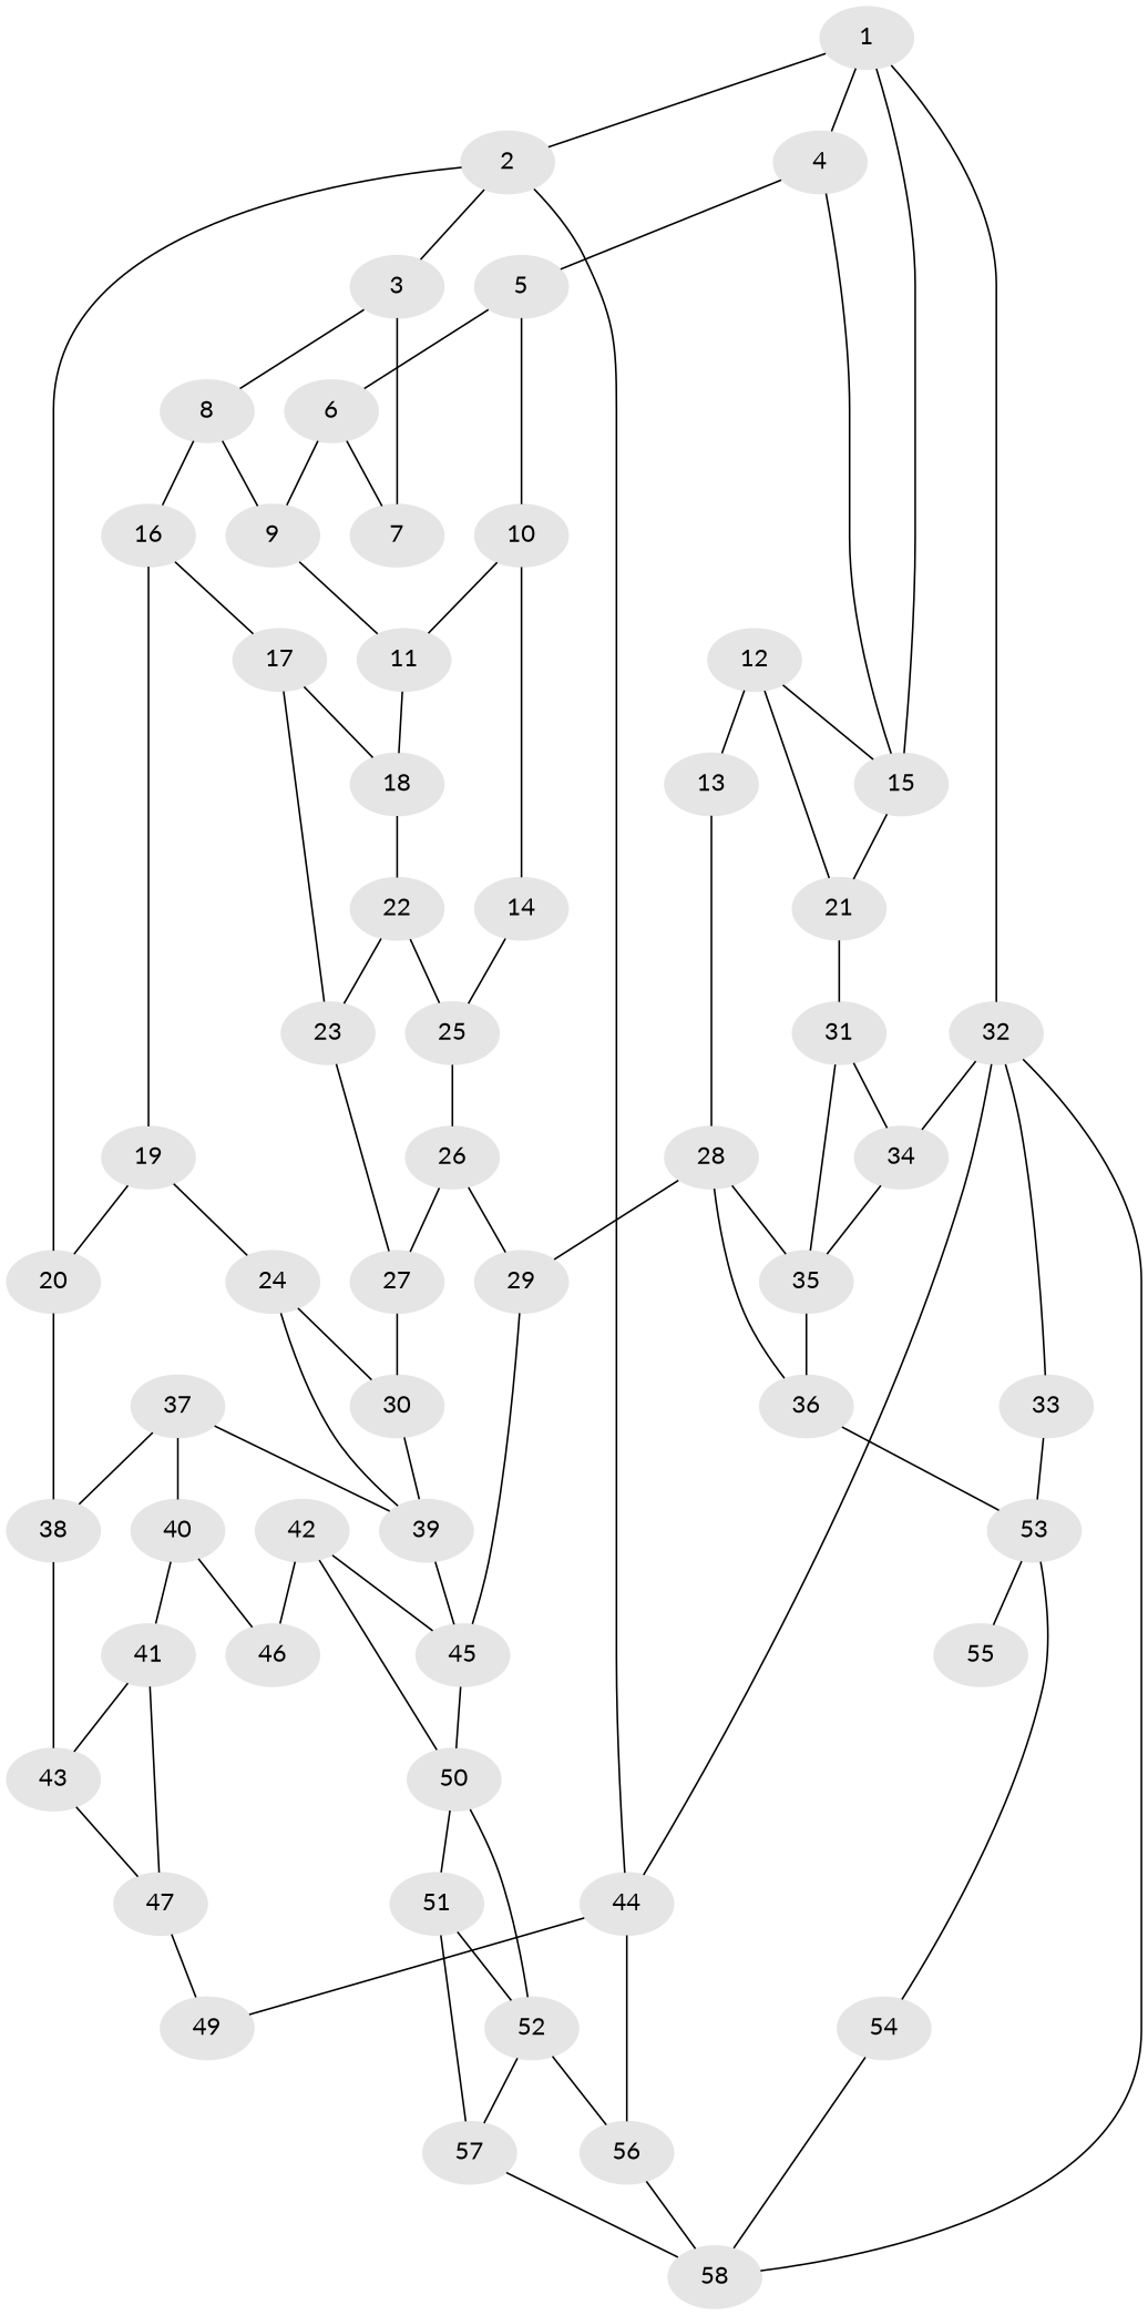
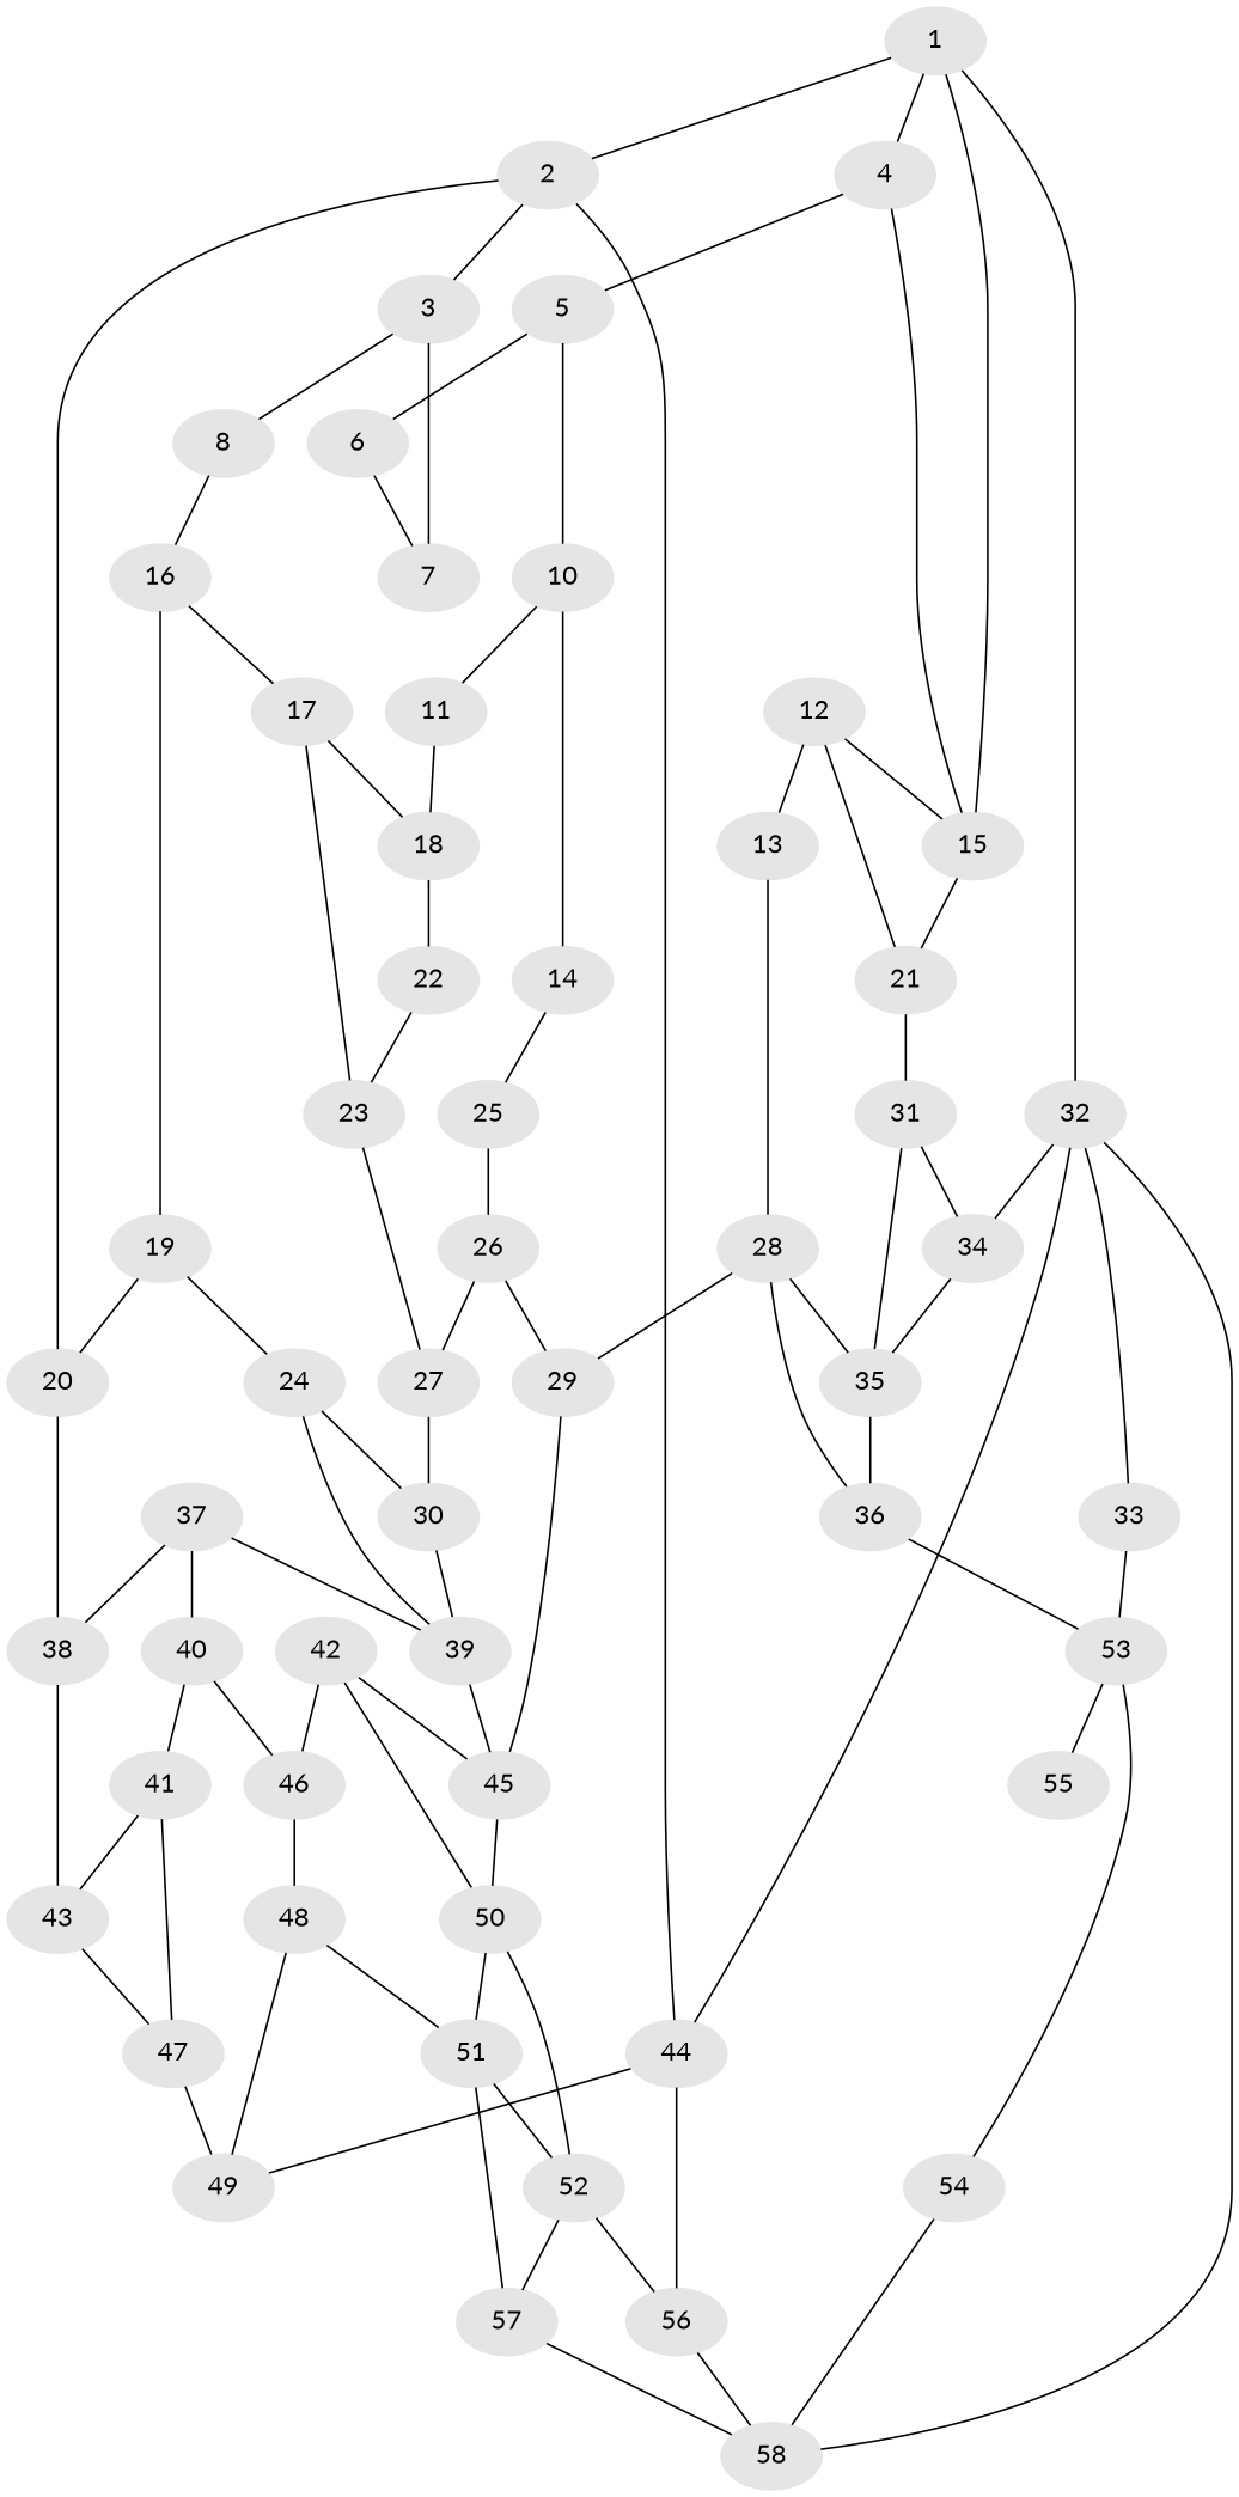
  graph {
    fontname=Lato
    node [color=gray90 fontname=Lato style=filled]
    edge [fontname=Lato weight=1.0]
    1
    2
    4
    15
    32
    3
    20
    44
    5
    21
    34
    33
    58
    7
    8
    38
    49
    56
-   9
    16
    6
    10
    11
    14
    17
    19
    18
    25
    22
    12
    13
    28
    31
    29
    35
    36
    26
    23
    24
    27
    30
    39
    43
    45
    53
    50
    54
    55
    37
    40
    41
    46
    47
+   48
    42
    51
    52
    57
    1 -- 2
    1 -- 4
    1 -- 15
    1 -- 32
    2 -- 3
    2 -- 20
    2 -- 44
    4 -- 15
    4 -- 5
    15 -- 21
    32 -- 44
    32 -- 34
    32 -- 33
    32 -- 58
    3 -- 7
    3 -- 8
    20 -- 38
    44 -- 49
    44 -- 56
    5 -- 6
    5 -- 10
    21 -- 31 [weight=2.0]
    34 -- 35
    33 -- 53
-   8 -- 9
    8 -- 16
    38 -- 43 [weight=2.0]
    56 -- 58
-   9 -- 11
    16 -- 17
    16 -- 19
    6 -- 7
-   6 -- 9
    10 -- 11
    10 -- 14
    11 -- 18
    14 -- 25
    17 -- 18
    17 -- 23
    19 -- 20
    19 -- 24
    18 -- 22
    25 -- 26
-   22 -- 25 [weight=2.0]
    22 -- 23
    12 -- 15
    12 -- 21
    12 -- 13
    13 -- 28
    28 -- 29
    28 -- 35
    28 -- 36
    31 -- 34
    31 -- 35
    29 -- 45
    35 -- 36
    36 -- 53
    26 -- 29
    26 -- 27
    23 -- 27
    24 -- 30
    24 -- 39
    27 -- 30 [weight=2.0]
    30 -- 39
    39 -- 45
    43 -- 47
    45 -- 50
    53 -- 54
    53 -- 55
    50 -- 51
    50 -- 52
    54 -- 58
    37 -- 38
    37 -- 39
    37 -- 40
    40 -- 41
    40 -- 46 [weight=2.0]
    41 -- 43
    41 -- 47
+   46 -- 48
    47 -- 49 [weight=2.0]
+   48 -- 49
+   48 -- 51
    42 -- 45
    42 -- 50
    42 -- 46
    51 -- 52
    51 -- 57 [weight=2.0]
    52 -- 56
    52 -- 57
    57 -- 58
  }
